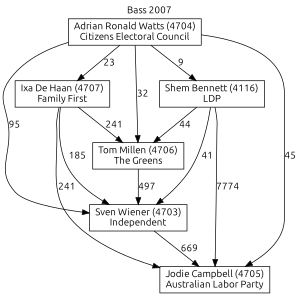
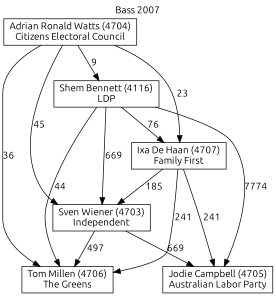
  digraph {
    fontname=Ubuntu
    label="Bass 2007"
    labelloc=t
    mclimit=10
    node [fontname=Ubuntu shape=box]
    edge [fontname=Ubuntu]
    n1 [label="Jodie Campbell (4705)\nAustralian Labor Party"]
    n2 [label="Tom Millen (4706)\nThe Greens"]
    n3 [label="Sven Wiener (4703)\nIndependent"]
    n4 [label="Ixa De Haan (4707)\nFamily First"]
    n5 [label="Shem Bennett (4116)\nLDP"]
    n6 [label="Adrian Ronald Watts (4704)\nCitizens Electoral Council"]
    n3 -> n1 [label=669]
-   n2 -> n3 [label=497]
+   n3 -> n2 [label=497]
    n4 -> n1 [label=241]
    n4 -> n2 [label=241]
    n4 -> n3 [label=185]
    n5 -> n1 [label=7774]
    n5 -> n2 [label=44]
-   n5 -> n3 [label=41]
-   n6 -> n1 [label=45]
-   n6 -> n2 [label=32]
-   n6 -> n3 [label=95]
+   n5 -> n3 [label=669]
+   n5 -> n4 [label=76]
+   n6 -> n2 [label=36]
+   n6 -> n3 [label=45]
    n6 -> n4 [label=23]
    n6 -> n5 [label=9]
  }
